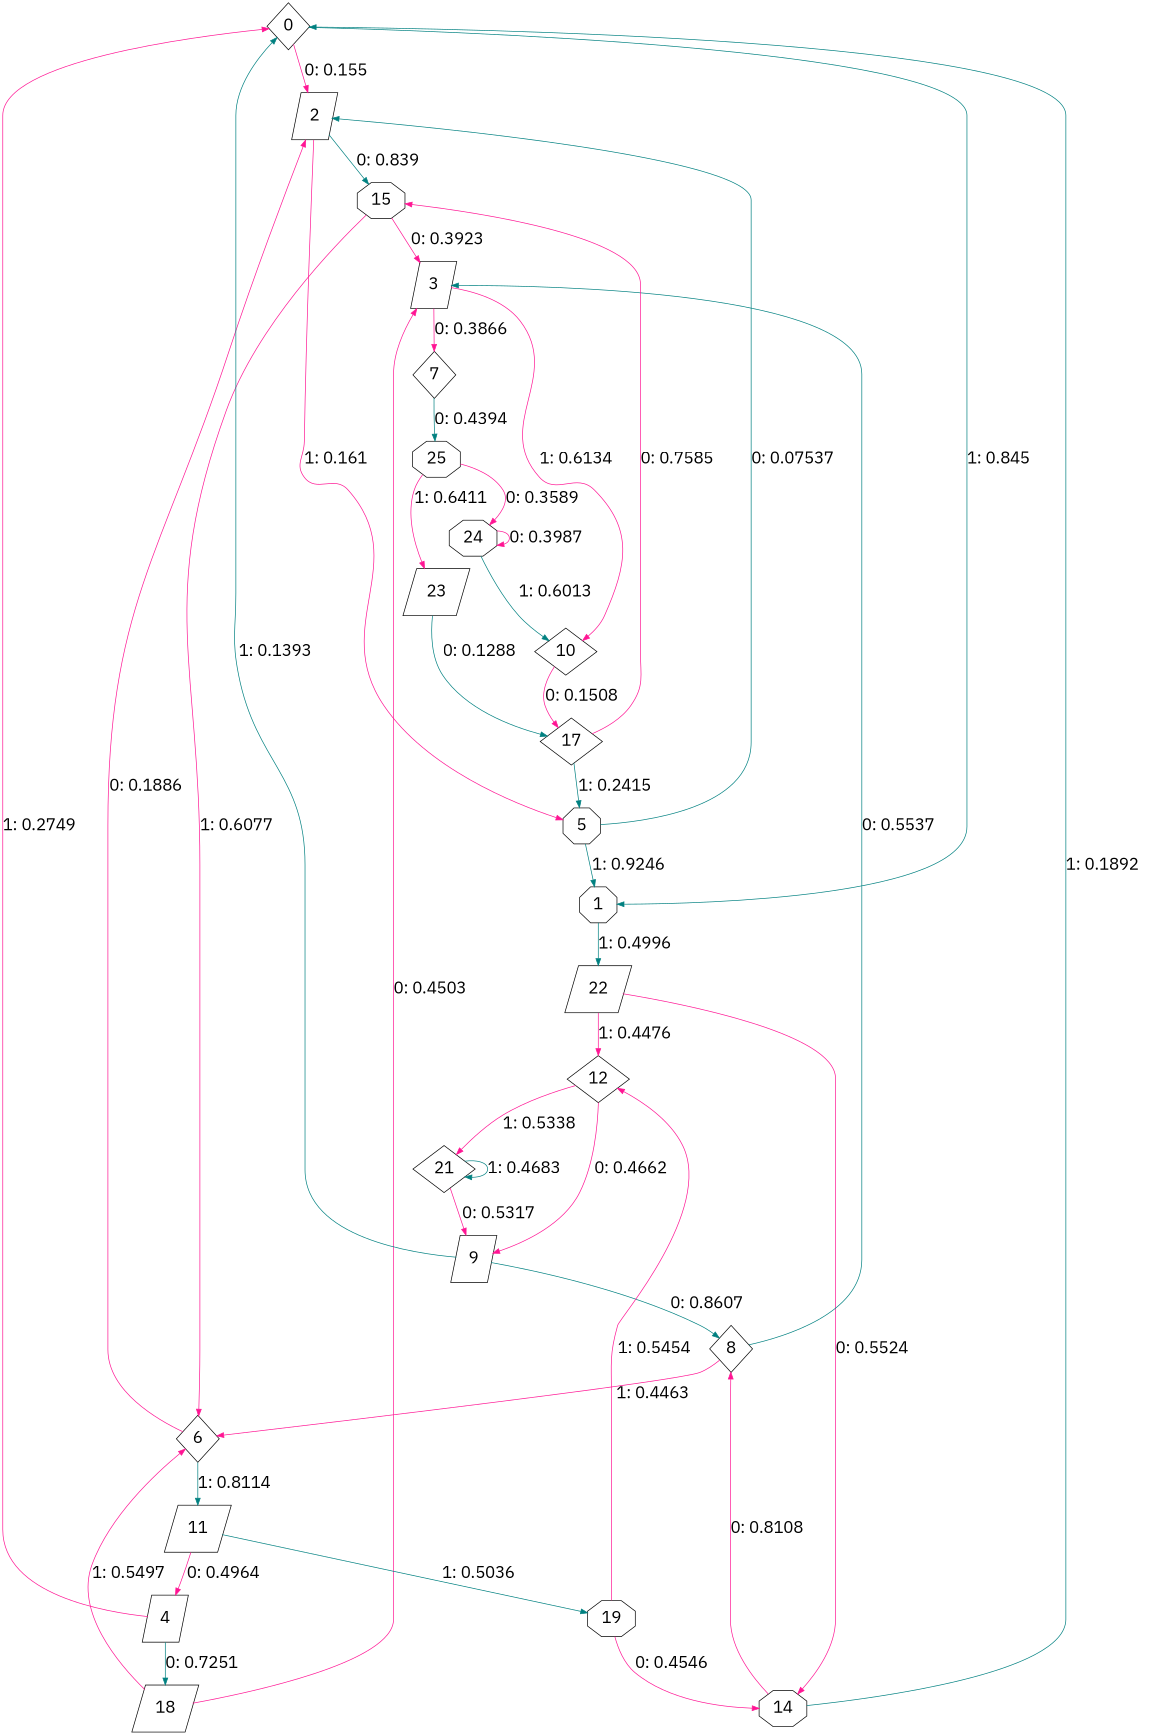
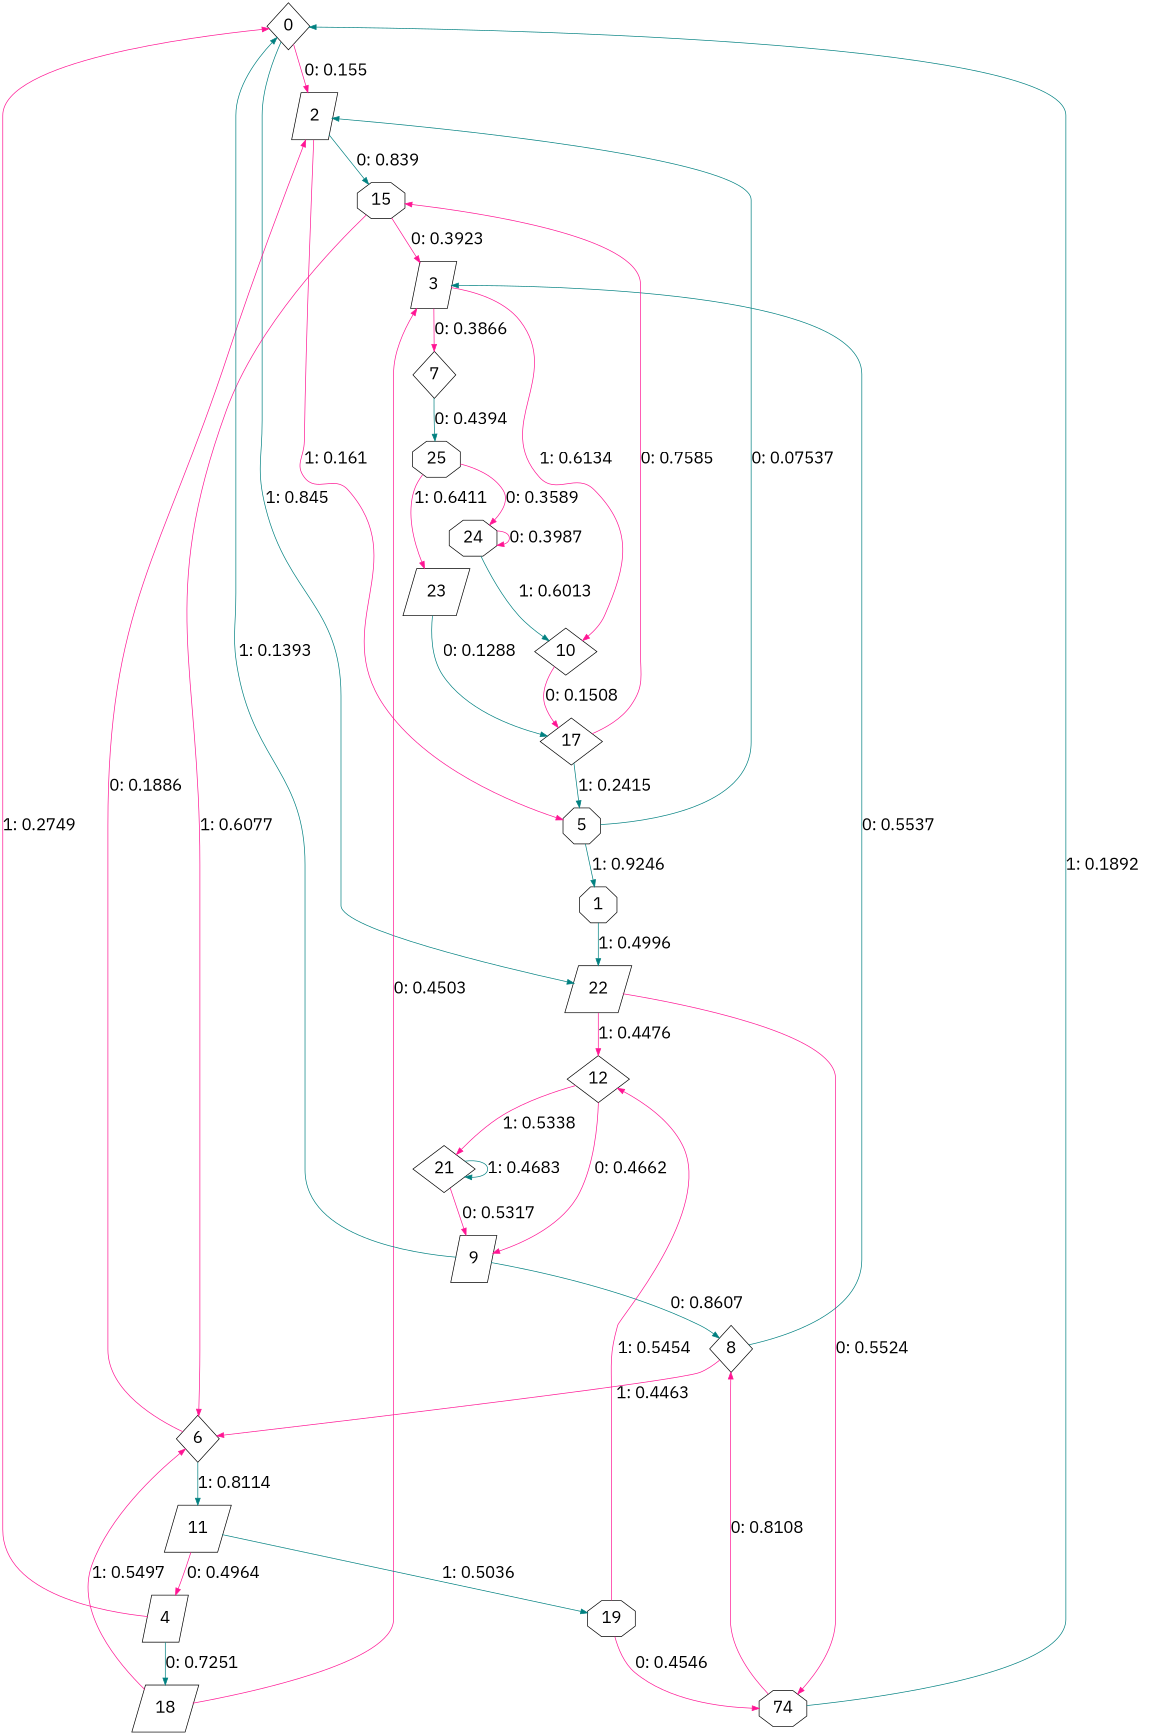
  digraph {
    fontname="IBM Plex Sans"
    node [fontname="IBM Plex Sans" fontsize=24 shape=diamond]
    edge [color=deeppink fontname="IBM Plex Sans" fontsize=24]
    0
    2 [shape=parallelogram]
    1 [shape=octagon]
    15 [shape=octagon]
    5 [shape=octagon]
    22 [shape=parallelogram]
    3 [shape=parallelogram]
    6
    12
-   14 [shape=octagon]
+   14 [shape=octagon label=74]
    18 [shape=parallelogram]
    9 [shape=parallelogram]
    21
    8
    7
    10
    11 [shape=parallelogram]
    25 [shape=octagon]
    17
    23 [shape=parallelogram]
    24 [shape=octagon]
    4 [shape=parallelogram]
    19 [shape=octagon]
    0 -> 2 [label="0: 0.155    "]
-   0 -> 1 [color=teal label="1: 0.845    "]
+   0 -> 22 [color=teal label="1: 0.845    "]
    2 -> 15 [color=teal label="0: 0.839    "]
    2 -> 5 [label="1: 0.161    "]
    1 -> 22 [color=teal label="1: 0.4996   "]
    15 -> 3 [label="0: 0.3923   "]
    15 -> 6 [label="1: 0.6077   "]
    5 -> 2 [color=teal label="0: 0.07537  "]
    5 -> 1 [color=teal label="1: 0.9246   "]
    22 -> 12 [label="1: 0.4476   "]
    22 -> 14 [label="0: 0.5524   "]
    3 -> 7 [label="0: 0.3866   "]
    3 -> 10 [label="1: 0.6134   "]
    6 -> 2 [label="0: 0.1886   "]
    6 -> 11 [color=teal label="1: 0.8114   "]
    12 -> 9 [label="0: 0.4662   "]
    12 -> 21 [label="1: 0.5338   "]
    14 -> 0 [color=teal label="1: 0.1892   "]
    14 -> 8 [label="0: 0.8108   "]
    18 -> 3 [label="0: 0.4503   "]
    18 -> 6 [label="1: 0.5497   "]
    9 -> 0 [color=teal label="1: 0.1393   "]
    9 -> 8 [color=teal label="0: 0.8607   "]
    21 -> 9 [label="0: 0.5317   "]
    21 -> 21 [color=teal label="1: 0.4683   "]
    8 -> 3 [color=teal label="0: 0.5537   "]
    8 -> 6 [label="1: 0.4463   "]
    7 -> 25 [color=teal label="0: 0.4394   "]
    10 -> 17 [label="0: 0.1508   "]
    11 -> 4 [label="0: 0.4964   "]
    11 -> 19 [color=teal label="1: 0.5036   "]
    25 -> 23 [label="1: 0.6411   "]
    25 -> 24 [label="0: 0.3589   "]
    17 -> 15 [label="0: 0.7585   "]
    17 -> 5 [color=teal label="1: 0.2415   "]
    23 -> 17 [color=teal label="0: 0.1288   "]
    24 -> 10 [color=teal label="1: 0.6013   "]
    24 -> 24 [label="0: 0.3987   "]
    4 -> 0 [label="1: 0.2749   "]
    4 -> 18 [color=teal label="0: 0.7251   "]
    19 -> 12 [label="1: 0.5454   "]
    19 -> 14 [label="0: 0.4546   "]
  }
